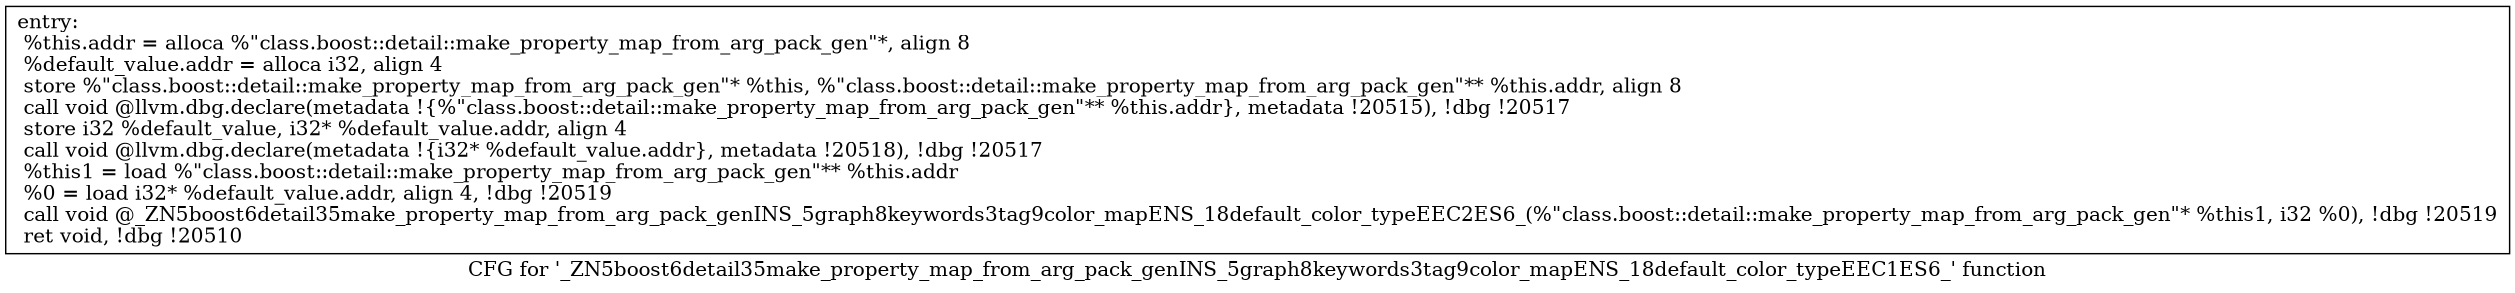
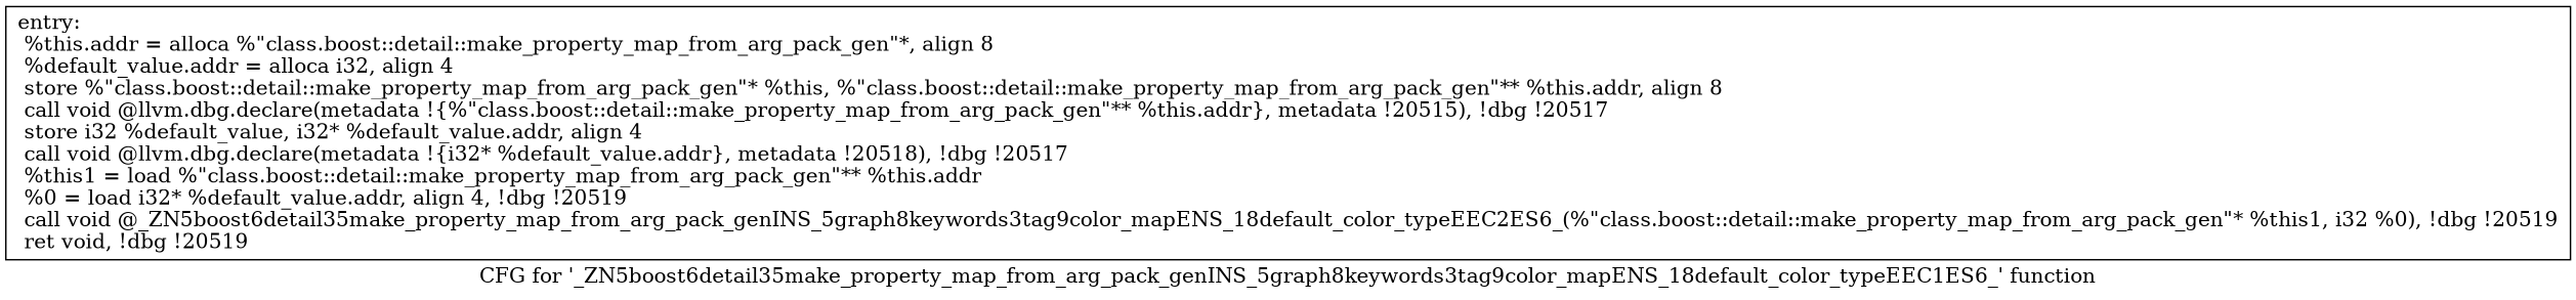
  digraph {
    label="CFG for '_ZN5boost6detail35make_property_map_from_arg_pack_genINS_5graph8keywords3tag9color_mapENS_18default_color_typeEEC1ES6_' function"
    rankdir=LR
-   n1 [label="{entry:\l  %this.addr = alloca %\"class.boost::detail::make_property_map_from_arg_pack_gen\"*, align 8\l  %default_value.addr = alloca i32, align 4\l  store %\"class.boost::detail::make_property_map_from_arg_pack_gen\"* %this, %\"class.boost::detail::make_property_map_from_arg_pack_gen\"** %this.addr, align 8\l  call void @llvm.dbg.declare(metadata !\{%\"class.boost::detail::make_property_map_from_arg_pack_gen\"** %this.addr\}, metadata !20515), !dbg !20517\l  store i32 %default_value, i32* %default_value.addr, align 4\l  call void @llvm.dbg.declare(metadata !\{i32* %default_value.addr\}, metadata !20518), !dbg !20517\l  %this1 = load %\"class.boost::detail::make_property_map_from_arg_pack_gen\"** %this.addr\l  %0 = load i32* %default_value.addr, align 4, !dbg !20519\l  call void @_ZN5boost6detail35make_property_map_from_arg_pack_genINS_5graph8keywords3tag9color_mapENS_18default_color_typeEEC2ES6_(%\"class.boost::detail::make_property_map_from_arg_pack_gen\"* %this1, i32 %0), !dbg !20519\l  ret void, !dbg !20510\l}" shape=record]
+   n1 [label="{entry:\l  %this.addr = alloca %\"class.boost::detail::make_property_map_from_arg_pack_gen\"*, align 8\l  %default_value.addr = alloca i32, align 4\l  store %\"class.boost::detail::make_property_map_from_arg_pack_gen\"* %this, %\"class.boost::detail::make_property_map_from_arg_pack_gen\"** %this.addr, align 8\l  call void @llvm.dbg.declare(metadata !\{%\"class.boost::detail::make_property_map_from_arg_pack_gen\"** %this.addr\}, metadata !20515), !dbg !20517\l  store i32 %default_value, i32* %default_value.addr, align 4\l  call void @llvm.dbg.declare(metadata !\{i32* %default_value.addr\}, metadata !20518), !dbg !20517\l  %this1 = load %\"class.boost::detail::make_property_map_from_arg_pack_gen\"** %this.addr\l  %0 = load i32* %default_value.addr, align 4, !dbg !20519\l  call void @_ZN5boost6detail35make_property_map_from_arg_pack_genINS_5graph8keywords3tag9color_mapENS_18default_color_typeEEC2ES6_(%\"class.boost::detail::make_property_map_from_arg_pack_gen\"* %this1, i32 %0), !dbg !20519\l  ret void, !dbg !20519\l}" shape=record]
  }
